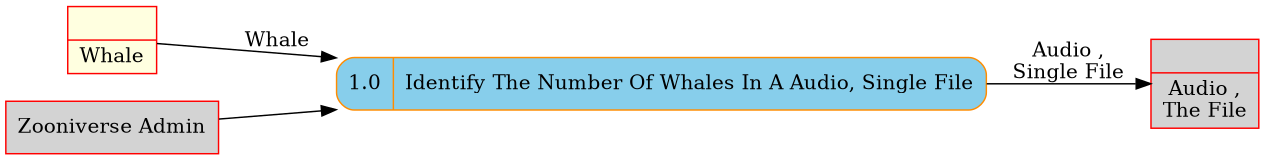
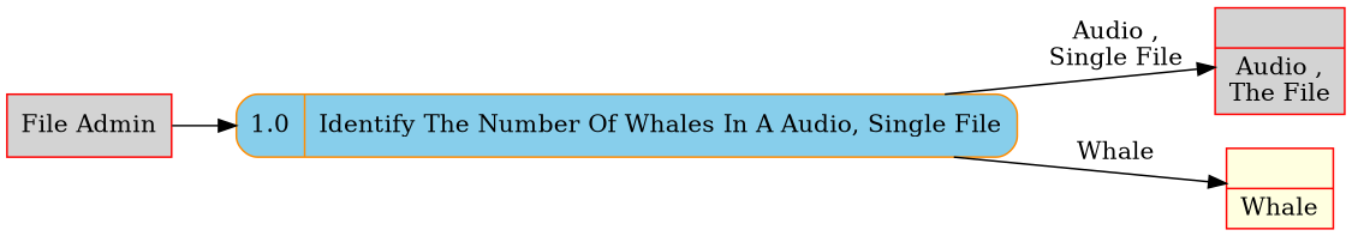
  digraph {
    rankdir=LR
    node [color=red fillcolor=lightgrey shape=record style=filled]
    n1 [label="<f0>  |<f1> Audio ,\nThe File "]
    n2 [fillcolor=lightyellow label="<f0>  |<f1> Whale "]
-   n3 [label="Zooniverse Admin" shape=box]
+   n3 [label="File Admin" shape=box]
    n4 [color=darkorange fillcolor=skyblue label="{<f0> 1.0|<f1> Identify The Number Of Whales In A Audio, Single File }" shape=Mrecord]
    n3 -> n4
    n4 -> n1 [label="Audio ,\nSingle File"]
-   n2 -> n4 [label=Whale]
+   n4 -> n2 [label=Whale]
  }
